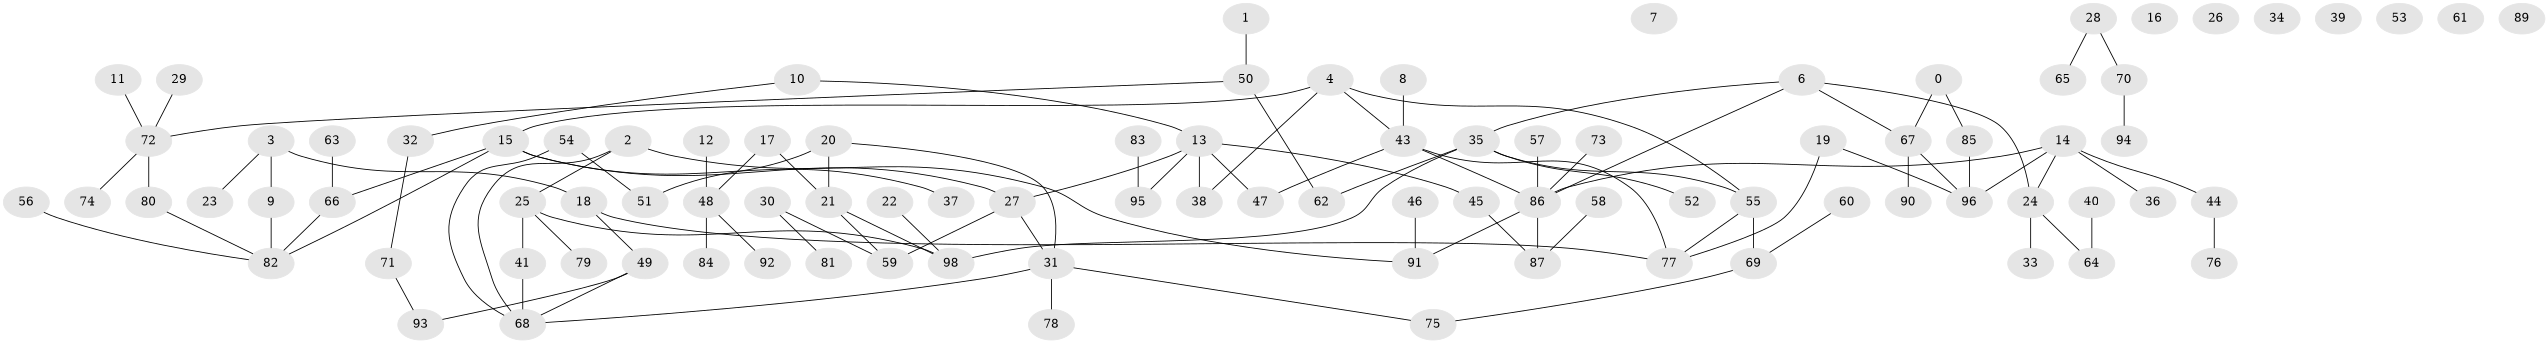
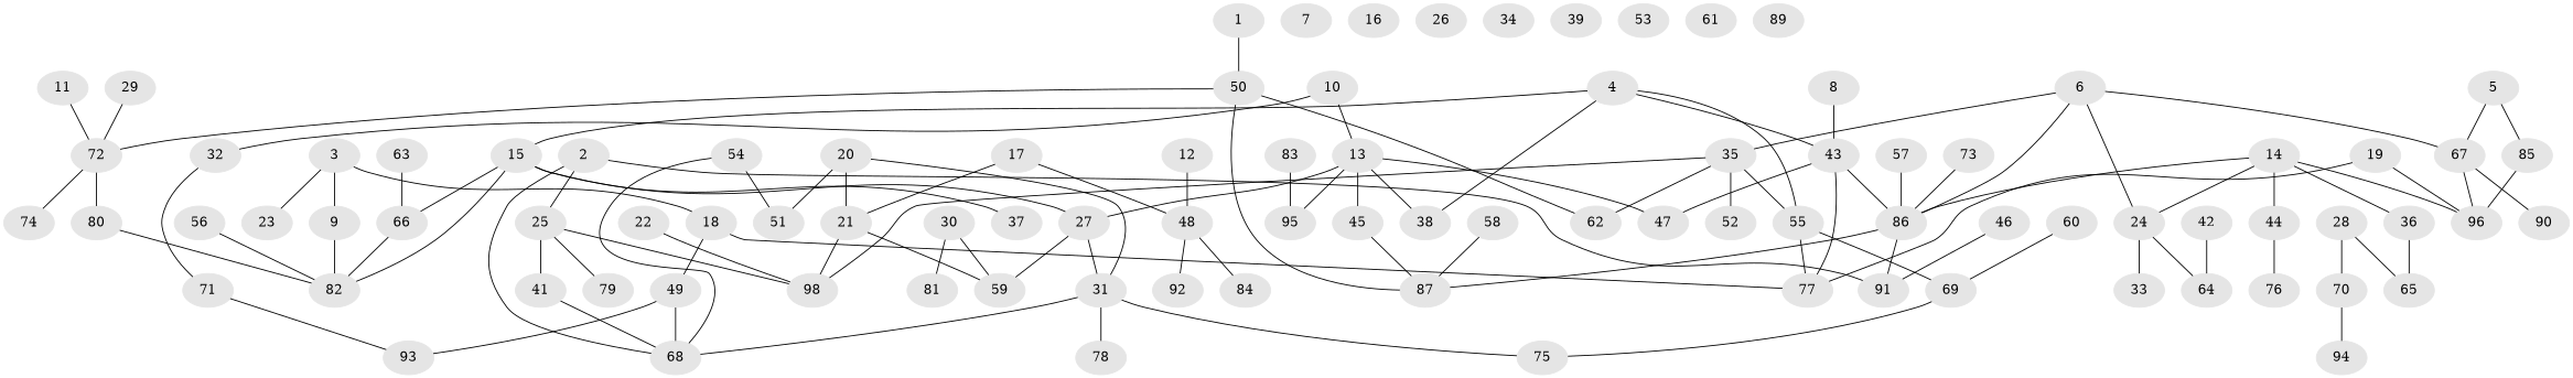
  graph {
    node [color=gray90 style=filled]
    1
    50
    72
    62
    87
    2
    25
    68
    91
    n10 [label=98]
    41
    79
    3
    9
    18
    23
    82
    49
    77
    4
    15
    38
    43
    55
    37
    27
    66
    86
    47
    69
-   5 [label=0]
+   5
    67
    85
    96
    90
    6
    24
    35
    33
    64
    52
    7
    8
    10
    13
    32
    45
    95
    71
    11
    74
    80
    12
    48
    84
    92
    31
    59
    14
    36
    44
    65
    76
    16
    17
    21
    93
    19
    20
    51
    75
    78
    22
    26
    28
    70
    94
    29
    30
    81
    34
    39
-   40
+   40 [label=42]
    46
    53
    54
    56
    57
    58
    60
    61
    63
    73
    83
    89
    1 -- 50
    50 -- 72
    50 -- 62
+   50 -- 87
    72 -- 74
    72 -- 80
    2 -- 25
    2 -- 68
    2 -- 91
    25 -- n10
    25 -- 41
    25 -- 79
    41 -- 68
    3 -- 9
    3 -- 18
    3 -- 23
    9 -- 82
    18 -- 49
    18 -- 77
    49 -- 68
    49 -- 93
    4 -- 15
    4 -- 38
    4 -- 43
    4 -- 55
    15 -- 82
    15 -- 37
    15 -- 27
    15 -- 66
    43 -- 77
    43 -- 86
    43 -- 47
    55 -- 77
    55 -- 69
    27 -- 31
    27 -- 59
    66 -- 82
    86 -- 87
    86 -- 91
    69 -- 75
    5 -- 67
    5 -- 85
    67 -- 96
    67 -- 90
    85 -- 96
    6 -- 86
    6 -- 67
    6 -- 24
    6 -- 35
    24 -- 33
    24 -- 64
    35 -- 62
    35 -- n10
    35 -- 55
    35 -- 52
    8 -- 43
    10 -- 13
    10 -- 32
    13 -- 38
    13 -- 27
    13 -- 47
    13 -- 45
    13 -- 95
    32 -- 71
    45 -- 87
    71 -- 93
    11 -- 72
    80 -- 82
    12 -- 48
    48 -- 84
    48 -- 92
    31 -- 68
    31 -- 75
    31 -- 78
    14 -- 86
    14 -- 96
    14 -- 24
    14 -- 36
    14 -- 44
+   36 -- 65
    44 -- 76
    17 -- 48
    17 -- 21
    21 -- n10
    21 -- 59
    19 -- 77
    19 -- 96
    20 -- 31
    20 -- 21
    20 -- 51
    22 -- n10
    28 -- 65
    28 -- 70
    70 -- 94
    29 -- 72
    30 -- 59
    30 -- 81
    40 -- 64
    46 -- 91
    54 -- 68
    54 -- 51
    56 -- 82
    57 -- 86
    58 -- 87
    60 -- 69
    63 -- 66
    73 -- 86
    83 -- 95
  }
